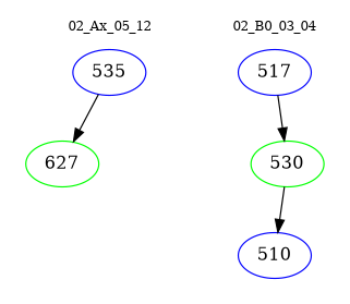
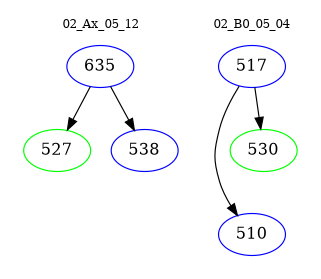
  digraph {
    node [color=blue]
    edge [color=black]
-   n1 [label=535]
-   n2 [color=green label=627]
+   n1 [label=635]
+   n2 [color=green label=527]
+   n3 [label=538]
    n4 [label=517]
    n5 [label=510]
    n6 [color=green label=530]
    subgraph cluster_1 {
      color=white
      fontsize=10
      label="02_Ax_05_12"
      n1
      n2
+     n3
    }
    subgraph cluster_2 {
      color=white
      fontsize=10
-     label="02_B0_03_04"
+     label="02_B0_05_04"
      n4
      n5
      n6
    }
    n1 -> n2
-   n6 -> n5
+   n1 -> n3
+   n4 -> n5
    n4 -> n6
  }
